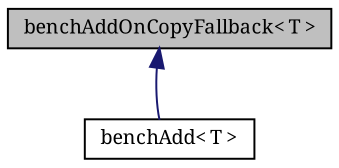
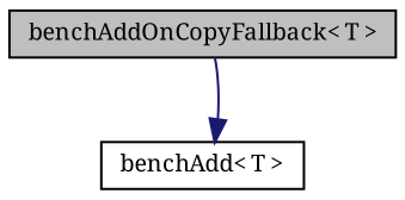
  digraph {
    fontname="Noto Serif"
    node [color=black fontname="Noto Serif" fontsize=10 shape=record style=filled]
    n1 [fillcolor=grey75 fontcolor=black height=0.2 label="benchAddOnCopyFallback\< T \>" width=0.4]
    n2 [fillcolor=white height=0.2 label="benchAdd\< T \>" width=0.4]
-   n1 -> n2 [color=midnightblue dir=back fontname="Noto Serif" fontsize=10 labelfontname=Helvetica labelfontsize=10 style=solid]
+   n2 -> n1 [color=midnightblue dir=back fontname="Noto Serif" fontsize=10 labelfontname=Helvetica labelfontsize=10 style=solid]
  }
